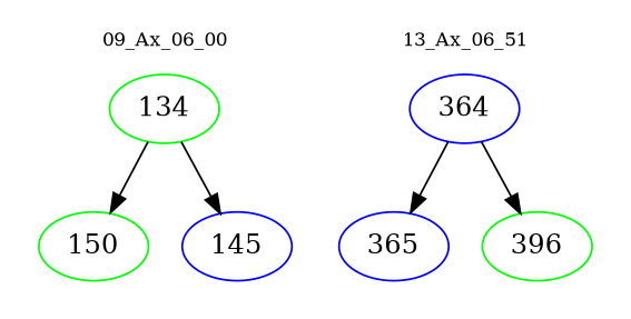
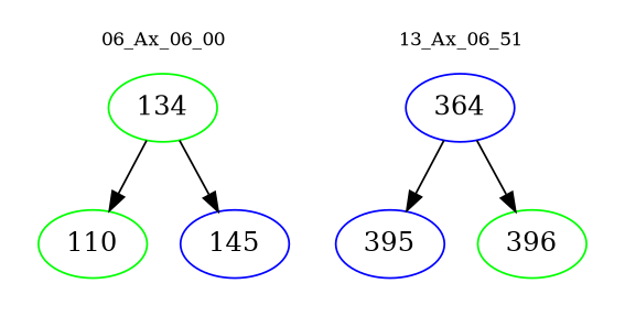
  digraph {
    node [color=green]
    edge [color=black]
    n1 [label=134]
-   n2 [label=150]
+   n2 [label=110]
    n3 [color=blue label=145]
    n4 [color=blue label=364]
-   n5 [color=blue label=365]
+   n5 [color=blue label=395]
    n6 [label=396]
    subgraph cluster_1 {
      color=white
      fontsize=10
-     label="09_Ax_06_00"
+     label="06_Ax_06_00"
      n1
      n2
      n3
    }
    subgraph cluster_2 {
      color=white
      fontsize=10
      label="13_Ax_06_51"
      n4
      n5
      n6
    }
    n1 -> n2
    n1 -> n3
    n4 -> n5
    n4 -> n6
  }
